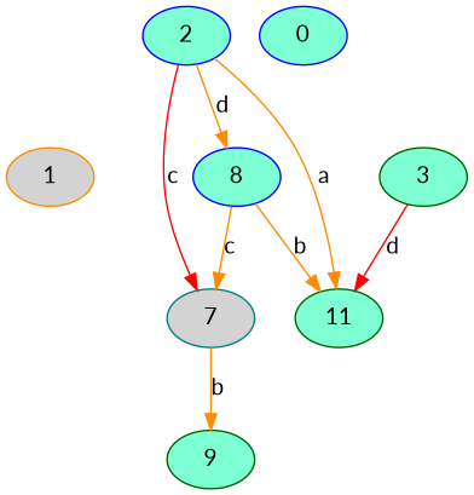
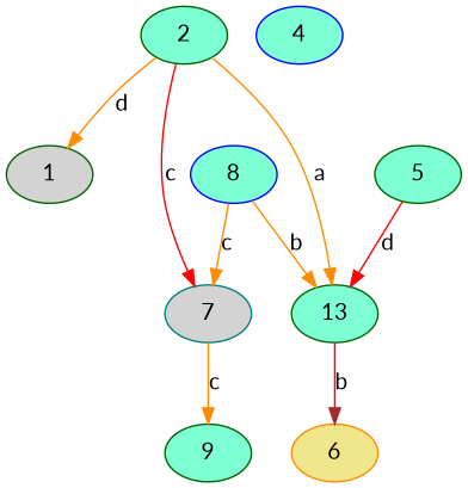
  strict digraph {
    fontname=Lato
    node [color=darkgreen fillcolor=aquamarine fontname=Lato style=filled]
    edge [color=darkorange fontname=Lato]
-   1 [color=darkorange fillcolor=lightgrey]
+   1 [fillcolor=lightgrey]
    7 [color=teal fillcolor=lightgrey]
-   2 [color=blue]
+   2
    8 [color=blue]
-   11
-   3
+   11 [label=13]
+   3 [label=5]
    n7 [label=9]
-   0 [color=blue]
-   7 -> n7 [label=b]
+   6 [color=darkorange fillcolor=khaki]
+   0 [color=blue label=4]
+   7 -> n7 [label=c]
    2 -> 7 [color=red label=c]
-   2 -> 8 [label=d]
+   2 -> 1 [label=d]
    2 -> 11 [label=a]
    8 -> 7 [label=c]
    8 -> 11 [label=b]
+   11 -> 6 [color=brown label=b]
    3 -> 11 [color=red label=d]
  }
